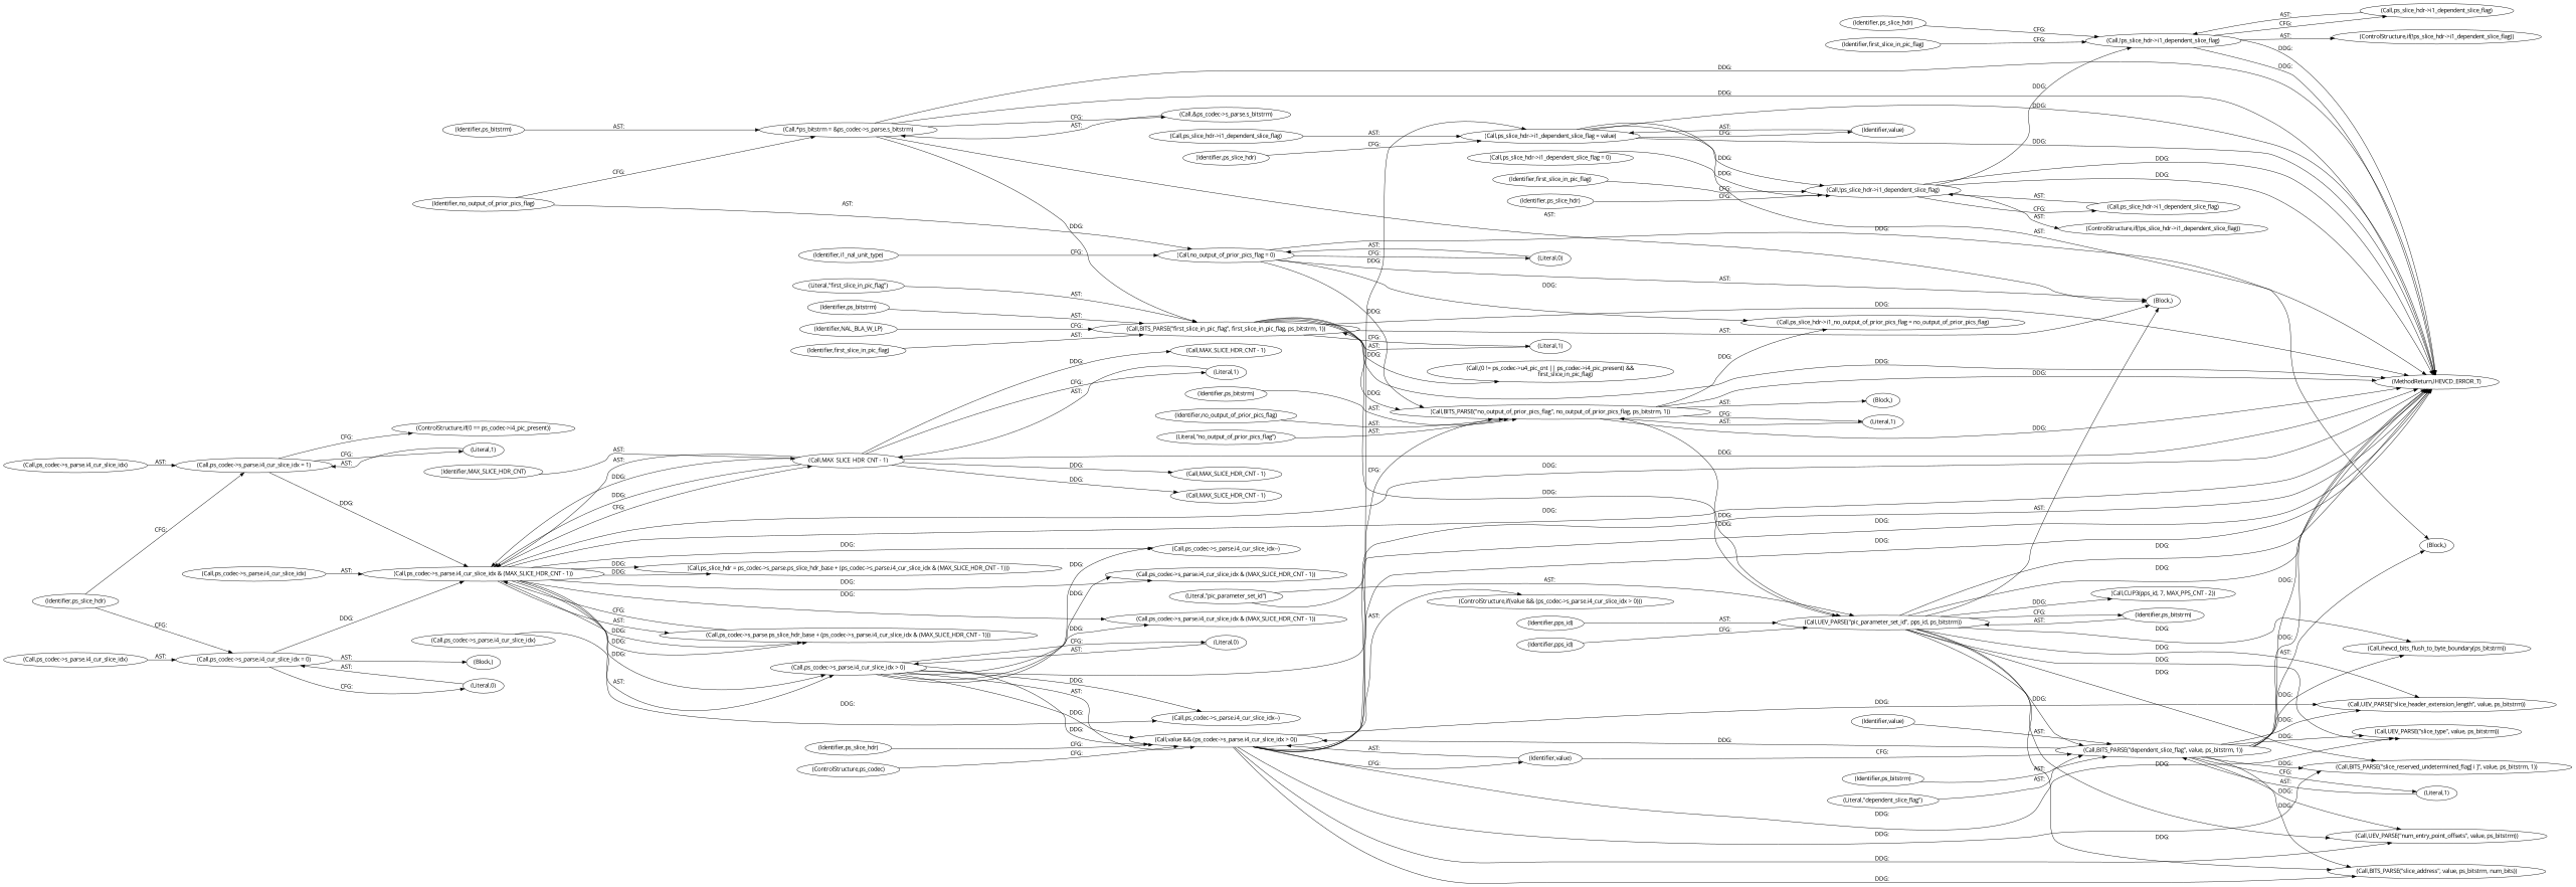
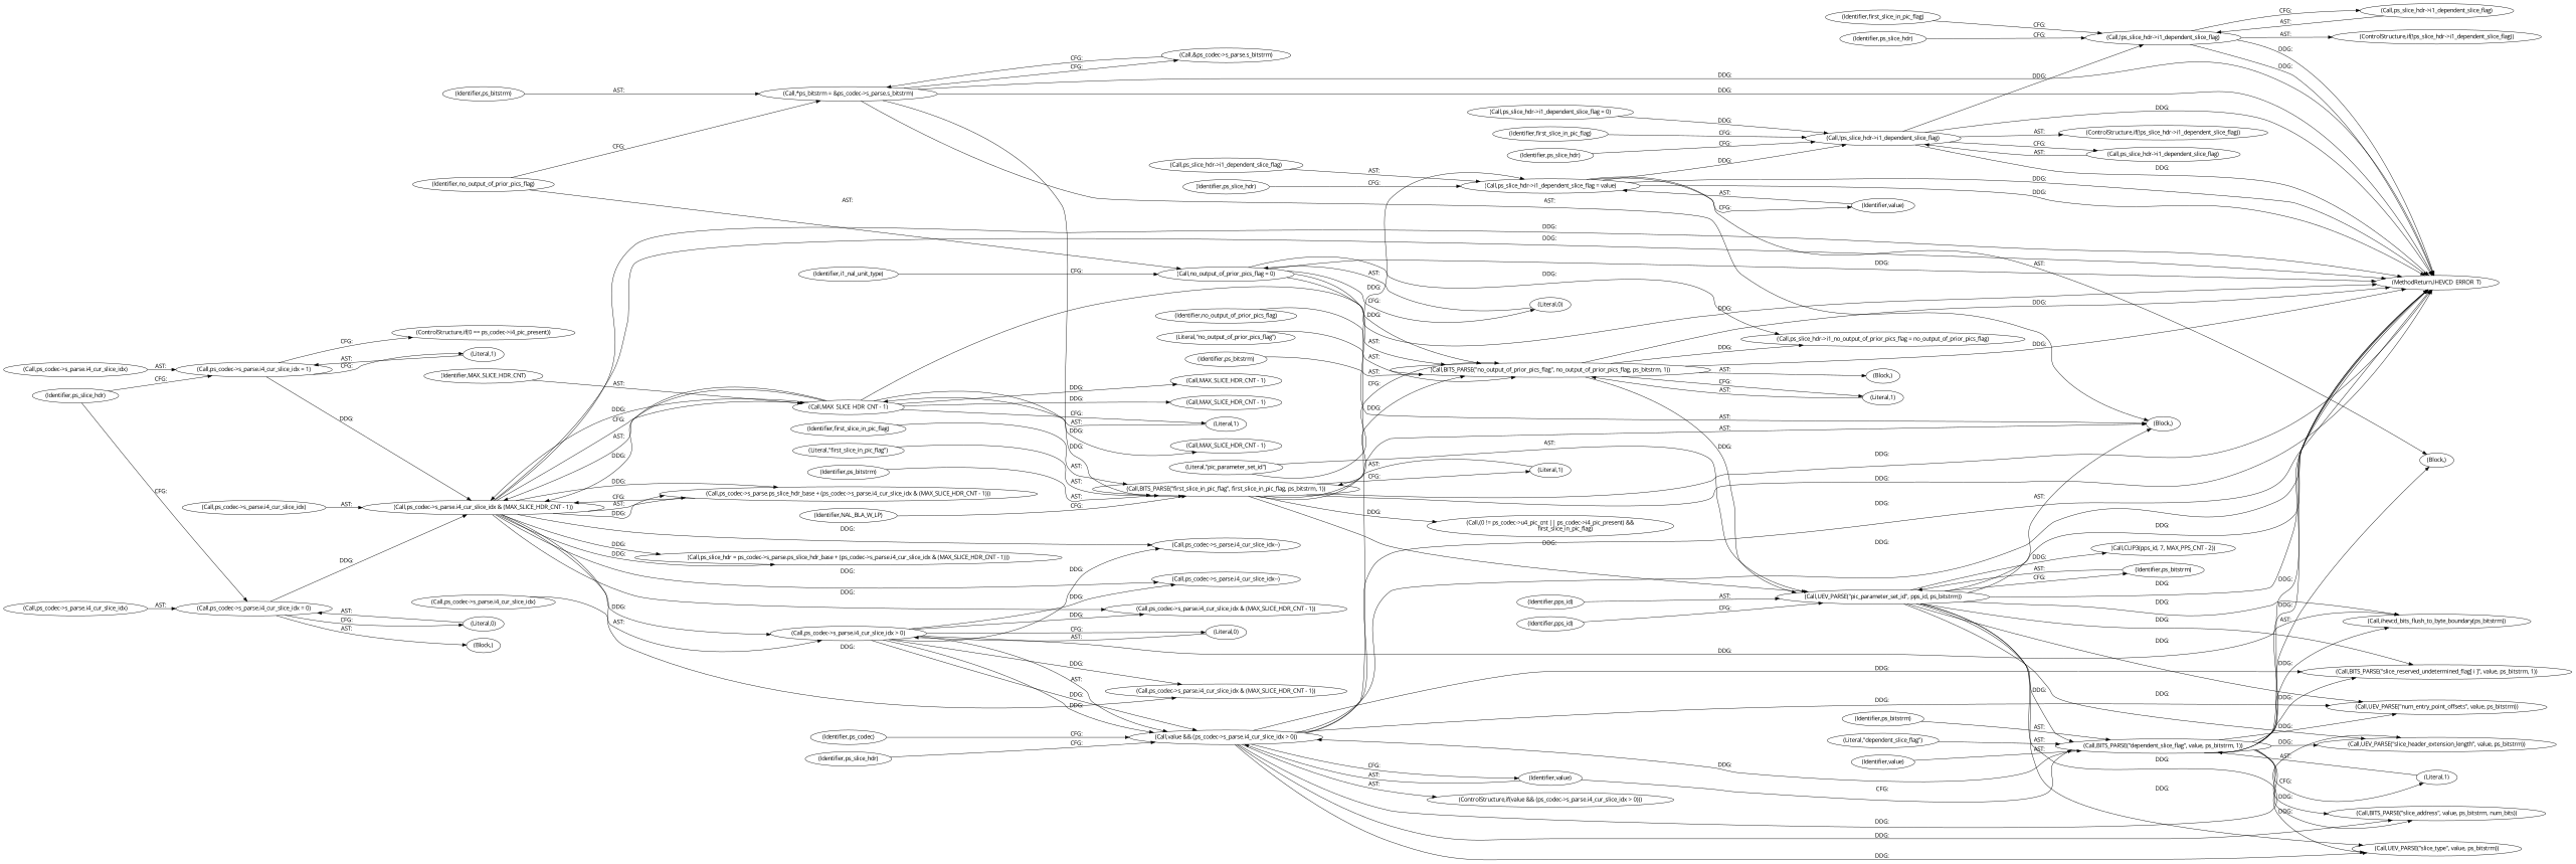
  digraph {
    fontname="Open Sans"
    rankdir=LR
    node [fontname="Open Sans"]
    edge [fontname="Open Sans"]
    n1 [label="(Call,ps_slice_hdr->i1_dependent_slice_flag = value)"]
    n2 [label="(Call,!ps_slice_hdr->i1_dependent_slice_flag)"]
    n3 [label="(MethodReturn,IHEVCD_ERROR_T)"]
    n4 [label="(Identifier,value)"]
    n5 [label="(Block,)"]
    n6 [label="(Call,!ps_slice_hdr->i1_dependent_slice_flag)"]
    n7 [label="(ControlStructure,if(!ps_slice_hdr->i1_dependent_slice_flag))"]
    n8 [label="(Call,ps_slice_hdr->i1_dependent_slice_flag)"]
    n9 [label="(Call,value && (ps_codec->s_parse.i4_cur_slice_idx > 0))"]
    n10 [label="(Call,UEV_PARSE(\"num_entry_point_offsets\", value, ps_bitstrm))"]
    n11 [label="(Identifier,value)"]
    n12 [label="(Call,UEV_PARSE(\"slice_header_extension_length\", value, ps_bitstrm))"]
    n13 [label="(Call,BITS_PARSE(\"slice_address\", value, ps_bitstrm, num_bits))"]
    n14 [label="(Call,UEV_PARSE(\"slice_type\", value, ps_bitstrm))"]
    n15 [label="(ControlStructure,if(value && (ps_codec->s_parse.i4_cur_slice_idx > 0)))"]
    n16 [label="(Call,BITS_PARSE(\"slice_reserved_undetermined_flag[ i ]\", value, ps_bitstrm, 1))"]
    n17 [label="(Call,ps_codec->s_parse.i4_cur_slice_idx > 0)"]
    n18 [label="(Call,ps_codec->s_parse.i4_cur_slice_idx & (MAX_SLICE_HDR_CNT - 1))"]
    n19 [label="(Call,ps_codec->s_parse.i4_cur_slice_idx & (MAX_SLICE_HDR_CNT - 1))"]
    n20 [label="(Call,ps_codec->s_parse.i4_cur_slice_idx--)"]
    n21 [label="(Literal,0)"]
    n22 [label="(Call,ps_codec->s_parse.i4_cur_slice_idx--)"]
    n23 [label="(Call,BITS_PARSE(\"dependent_slice_flag\", value, ps_bitstrm, 1))"]
    n24 [label="(Call,ihevcd_bits_flush_to_byte_boundary(ps_bitstrm))"]
    n25 [label="(Literal,1)"]
    n26 [label="(Call,UEV_PARSE(\"pic_parameter_set_id\", pps_id, ps_bitstrm))"]
    n27 [label="(Block,)"]
    n28 [label="(Identifier,ps_bitstrm)"]
    n29 [label="(Call,CLIP3(pps_id, 7, MAX_PPS_CNT - 2))"]
    n30 [label="(Call,BITS_PARSE(\"no_output_of_prior_pics_flag\", no_output_of_prior_pics_flag, ps_bitstrm, 1))"]
    n31 [label="(Block,)"]
    n32 [label="(Call,ps_slice_hdr->i1_no_output_of_prior_pics_flag = no_output_of_prior_pics_flag)"]
    n33 [label="(Literal,1)"]
    n34 [label="(Call,no_output_of_prior_pics_flag = 0)"]
    n35 [label="(Literal,0)"]
    n36 [label="(Call,BITS_PARSE(\"first_slice_in_pic_flag\", first_slice_in_pic_flag, ps_bitstrm, 1))"]
    n37 [label="(Literal,1)"]
    n38 [label="(Call,(0 != ps_codec->u4_pic_cnt || ps_codec->i4_pic_present) &&\n                    first_slice_in_pic_flag)"]
    n39 [label="(Call,*ps_bitstrm = &ps_codec->s_parse.s_bitstrm)"]
    n40 [label="(Call,&ps_codec->s_parse.s_bitstrm)"]
    n41 [label="(Call,ps_codec->s_parse.i4_cur_slice_idx & (MAX_SLICE_HDR_CNT - 1))"]
    n42 [label="(Call,MAX_SLICE_HDR_CNT - 1)"]
    n43 [label="(Call,ps_slice_hdr = ps_codec->s_parse.ps_slice_hdr_base + (ps_codec->s_parse.i4_cur_slice_idx & (MAX_SLICE_HDR_CNT - 1)))"]
    n44 [label="(Call,ps_codec->s_parse.ps_slice_hdr_base + (ps_codec->s_parse.i4_cur_slice_idx & (MAX_SLICE_HDR_CNT - 1)))"]
    n45 [label="(Call,MAX_SLICE_HDR_CNT - 1)"]
    n46 [label="(Literal,1)"]
    n47 [label="(Call,MAX_SLICE_HDR_CNT - 1)"]
    n48 [label="(Call,MAX_SLICE_HDR_CNT - 1)"]
    n49 [label="(Call,ps_codec->s_parse.i4_cur_slice_idx = 1)"]
    n50 [label="(ControlStructure,if(0 == ps_codec->i4_pic_present))"]
    n51 [label="(Literal,1)"]
    n52 [label="(Call,ps_codec->s_parse.i4_cur_slice_idx = 0)"]
    n53 [label="(Block,)"]
    n54 [label="(Literal,0)"]
    n55 [label="(ControlStructure,if(!ps_slice_hdr->i1_dependent_slice_flag))"]
    n56 [label="(Call,ps_slice_hdr->i1_dependent_slice_flag)"]
    n57 [label="(Call,ps_slice_hdr->i1_dependent_slice_flag = 0)"]
    n58 [label="(Identifier,first_slice_in_pic_flag)"]
    n59 [label="(Identifier,pps_id)"]
-   n60 [label="(ControlStructure,ps_codec)"]
+   n60 [label="(Identifier,ps_codec)"]
    n61 [label="(Identifier,no_output_of_prior_pics_flag)"]
    n62 [label="(Identifier,ps_bitstrm)"]
    n63 [label="(Identifier,ps_slice_hdr)"]
    n64 [label="(Call,ps_codec->s_parse.i4_cur_slice_idx)"]
    n65 [label="(Identifier,ps_slice_hdr)"]
    n66 [label="(Identifier,ps_slice_hdr)"]
    n67 [label="(Call,ps_codec->s_parse.i4_cur_slice_idx)"]
    n68 [label="(Call,ps_codec->s_parse.i4_cur_slice_idx)"]
    n69 [label="(Literal,\"dependent_slice_flag\")"]
    n70 [label="(Identifier,i1_nal_unit_type)"]
    n71 [label="(Literal,\"pic_parameter_set_id\")"]
    n72 [label="(Call,ps_codec->s_parse.i4_cur_slice_idx)"]
    n73 [label="(Identifier,pps_id)"]
    n74 [label="(Identifier,ps_bitstrm)"]
    n75 [label="(Identifier,value)"]
    n76 [label="(Identifier,ps_slice_hdr)"]
    n77 [label="(Literal,\"no_output_of_prior_pics_flag\")"]
    n78 [label="(Identifier,NAL_BLA_W_LP)"]
    n79 [label="(Identifier,no_output_of_prior_pics_flag)"]
    n80 [label="(Identifier,first_slice_in_pic_flag)"]
    n81 [label="(Call,ps_slice_hdr->i1_dependent_slice_flag)"]
    n82 [label="(Identifier,ps_bitstrm)"]
    n83 [label="(Identifier,ps_slice_hdr)"]
    n84 [label="(Literal,\"first_slice_in_pic_flag\")"]
    n85 [label="(Identifier,first_slice_in_pic_flag)"]
    n86 [label="(Identifier,MAX_SLICE_HDR_CNT)"]
    n87 [label="(Identifier,ps_bitstrm)"]
    n1 -> n2 [label="DDG: "]
    n1 -> n3 [label="DDG: "]
    n1 -> n3 [label="DDG: "]
    n1 -> n4 [label="CFG: "]
    n1 -> n5 [label="AST: "]
    n2 -> n3 [label="DDG: "]
    n2 -> n3 [label="DDG: "]
    n2 -> n6 [label="DDG: "]
    n2 -> n7 [label="AST: "]
    n2 -> n8 [label="CFG: "]
    n4 -> n1 [label="AST: "]
    n6 -> n3 [label="DDG: "]
    n6 -> n3 [label="DDG: "]
    n6 -> n55 [label="AST: "]
    n6 -> n56 [label="CFG: "]
    n8 -> n2 [label="AST: "]
    n9 -> n1 [label="DDG: "]
    n9 -> n3 [label="DDG: "]
    n9 -> n3 [label="DDG: "]
    n9 -> n10 [label="DDG: "]
    n9 -> n11 [label="CFG: "]
    n9 -> n12 [label="DDG: "]
    n9 -> n13 [label="DDG: "]
    n9 -> n14 [label="DDG: "]
    n9 -> n15 [label="AST: "]
    n9 -> n16 [label="DDG: "]
    n11 -> n9 [label="AST: "]
    n11 -> n23 [label="CFG: "]
-   n17 -> n3 [label="DDG: "]
+   n17 -> n24 [label="DDG: "]
    n17 -> n9 [label="AST: "]
    n17 -> n9 [label="DDG: "]
    n17 -> n9 [label="DDG: "]
    n17 -> n18 [label="DDG: "]
    n17 -> n19 [label="DDG: "]
    n17 -> n20 [label="DDG: "]
    n17 -> n21 [label="CFG: "]
    n17 -> n22 [label="DDG: "]
    n21 -> n17 [label="AST: "]
    n23 -> n3 [label="DDG: "]
    n23 -> n3 [label="DDG: "]
    n23 -> n5 [label="AST: "]
    n23 -> n9 [label="DDG: "]
    n23 -> n10 [label="DDG: "]
    n23 -> n12 [label="DDG: "]
    n23 -> n13 [label="DDG: "]
    n23 -> n14 [label="DDG: "]
    n23 -> n16 [label="DDG: "]
    n23 -> n24 [label="DDG: "]
    n23 -> n25 [label="CFG: "]
    n25 -> n23 [label="AST: "]
    n26 -> n3 [label="DDG: "]
    n26 -> n3 [label="DDG: "]
    n26 -> n10 [label="DDG: "]
    n26 -> n12 [label="DDG: "]
    n26 -> n13 [label="DDG: "]
    n26 -> n14 [label="DDG: "]
    n26 -> n16 [label="DDG: "]
    n26 -> n23 [label="DDG: "]
    n26 -> n24 [label="DDG: "]
    n26 -> n27 [label="AST: "]
    n26 -> n28 [label="CFG: "]
    n26 -> n29 [label="DDG: "]
    n28 -> n26 [label="AST: "]
    n30 -> n3 [label="DDG: "]
    n30 -> n3 [label="DDG: "]
    n30 -> n26 [label="DDG: "]
    n30 -> n31 [label="AST: "]
    n30 -> n32 [label="DDG: "]
    n30 -> n33 [label="CFG: "]
    n33 -> n30 [label="AST: "]
    n34 -> n3 [label="DDG: "]
    n34 -> n27 [label="AST: "]
    n34 -> n30 [label="DDG: "]
    n34 -> n32 [label="DDG: "]
    n34 -> n35 [label="CFG: "]
    n35 -> n34 [label="AST: "]
    n36 -> n3 [label="DDG: "]
    n36 -> n3 [label="DDG: "]
    n36 -> n26 [label="DDG: "]
    n36 -> n27 [label="AST: "]
    n36 -> n30 [label="DDG: "]
    n36 -> n37 [label="CFG: "]
    n36 -> n38 [label="DDG: "]
    n37 -> n36 [label="AST: "]
    n39 -> n3 [label="DDG: "]
    n39 -> n3 [label="DDG: "]
    n39 -> n27 [label="AST: "]
    n39 -> n36 [label="DDG: "]
    n39 -> n40 [label="CFG: "]
-   n40 -> n39 [label="AST: "]
+   n40 -> n39 [label="CFG: "]
    n41 -> n3 [label="DDG: "]
    n41 -> n3 [label="DDG: "]
    n41 -> n17 [label="DDG: "]
    n41 -> n18 [label="DDG: "]
    n41 -> n19 [label="DDG: "]
    n41 -> n20 [label="DDG: "]
    n41 -> n22 [label="DDG: "]
    n41 -> n42 [label="CFG: "]
    n41 -> n43 [label="DDG: "]
    n41 -> n43 [label="DDG: "]
    n41 -> n44 [label="AST: "]
    n41 -> n44 [label="DDG: "]
    n41 -> n44 [label="DDG: "]
    n42 -> n3 [label="DDG: "]
    n42 -> n41 [label="AST: "]
    n42 -> n41 [label="DDG: "]
    n42 -> n41 [label="DDG: "]
    n42 -> n45 [label="DDG: "]
    n42 -> n46 [label="CFG: "]
    n42 -> n47 [label="DDG: "]
    n42 -> n48 [label="DDG: "]
    n44 -> n41 [label="CFG: "]
    n46 -> n42 [label="AST: "]
    n49 -> n41 [label="DDG: "]
    n49 -> n50 [label="CFG: "]
    n49 -> n51 [label="CFG: "]
    n51 -> n49 [label="AST: "]
    n52 -> n41 [label="DDG: "]
    n52 -> n53 [label="AST: "]
    n52 -> n54 [label="CFG: "]
    n54 -> n52 [label="AST: "]
    n56 -> n6 [label="AST: "]
    n57 -> n2 [label="DDG: "]
    n58 -> n2 [label="CFG: "]
    n59 -> n26 [label="CFG: "]
    n60 -> n9 [label="CFG: "]
    n61 -> n30 [label="AST: "]
    n62 -> n23 [label="AST: "]
    n63 -> n2 [label="CFG: "]
    n64 -> n41 [label="AST: "]
    n65 -> n49 [label="CFG: "]
    n65 -> n52 [label="CFG: "]
    n66 -> n6 [label="CFG: "]
    n67 -> n52 [label="AST: "]
    n68 -> n49 [label="AST: "]
    n69 -> n23 [label="AST: "]
    n70 -> n34 [label="CFG: "]
    n71 -> n26 [label="AST: "]
    n71 -> n30 [label="CFG: "]
    n72 -> n17 [label="AST: "]
    n73 -> n26 [label="AST: "]
    n74 -> n39 [label="AST: "]
    n75 -> n23 [label="AST: "]
    n76 -> n9 [label="CFG: "]
    n77 -> n30 [label="AST: "]
    n78 -> n36 [label="CFG: "]
    n79 -> n34 [label="AST: "]
    n79 -> n39 [label="CFG: "]
    n80 -> n36 [label="AST: "]
    n81 -> n1 [label="AST: "]
    n82 -> n30 [label="AST: "]
    n83 -> n1 [label="CFG: "]
    n84 -> n36 [label="AST: "]
    n85 -> n6 [label="CFG: "]
    n86 -> n42 [label="AST: "]
    n87 -> n36 [label="AST: "]
  }
